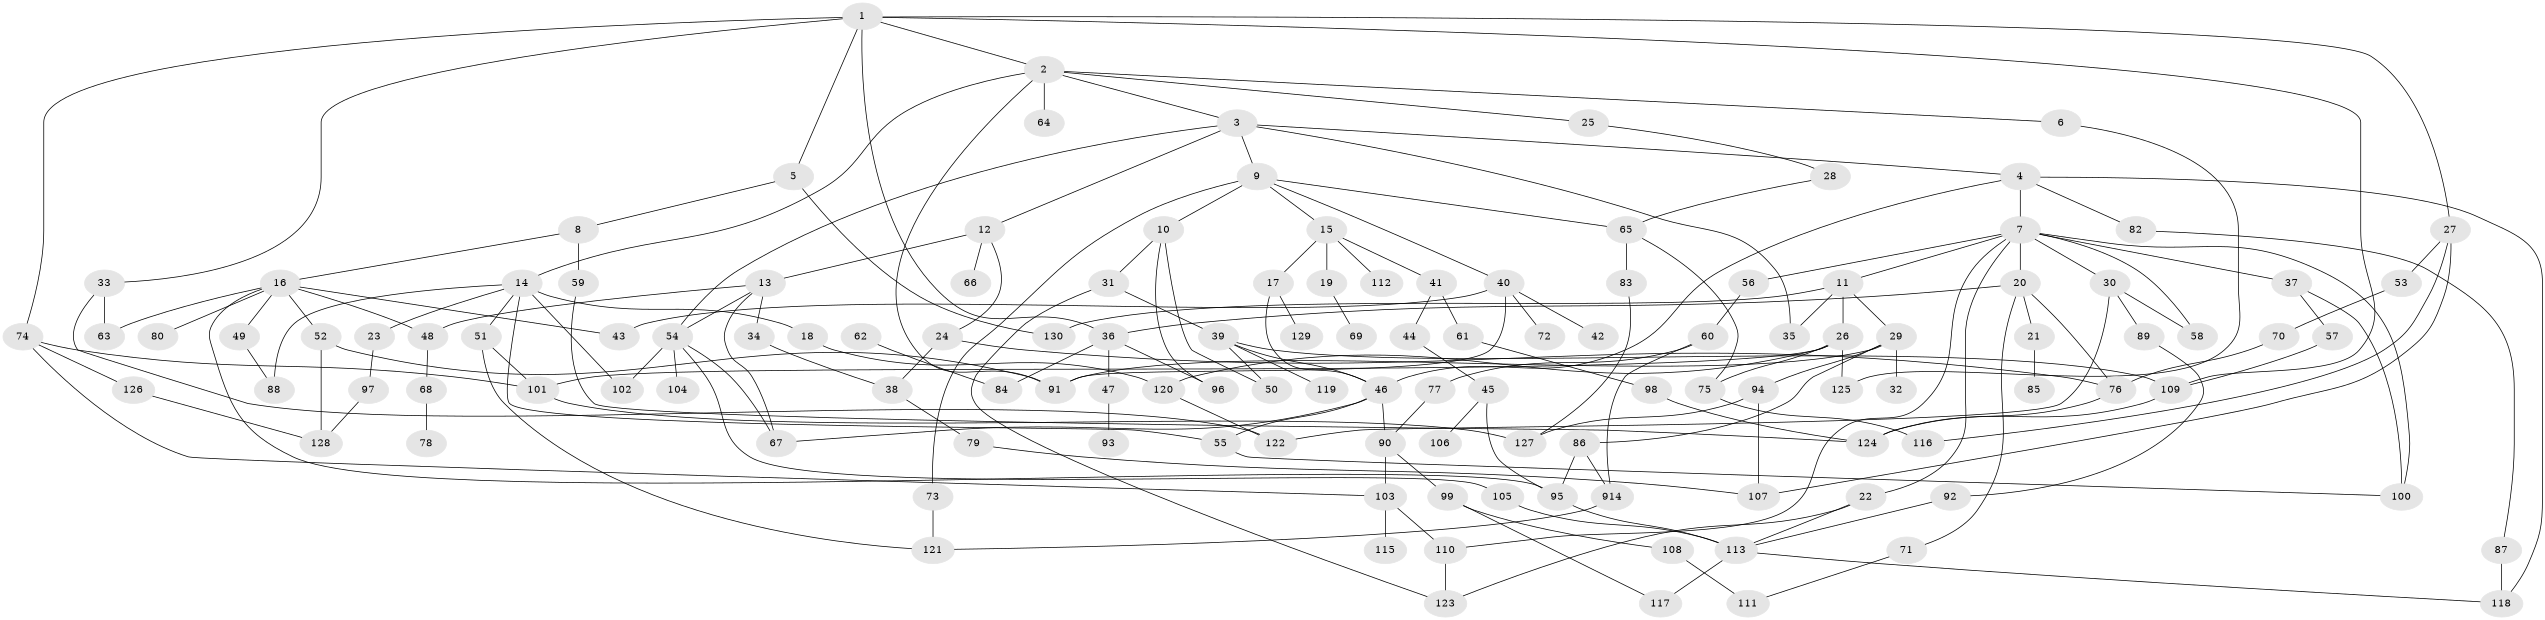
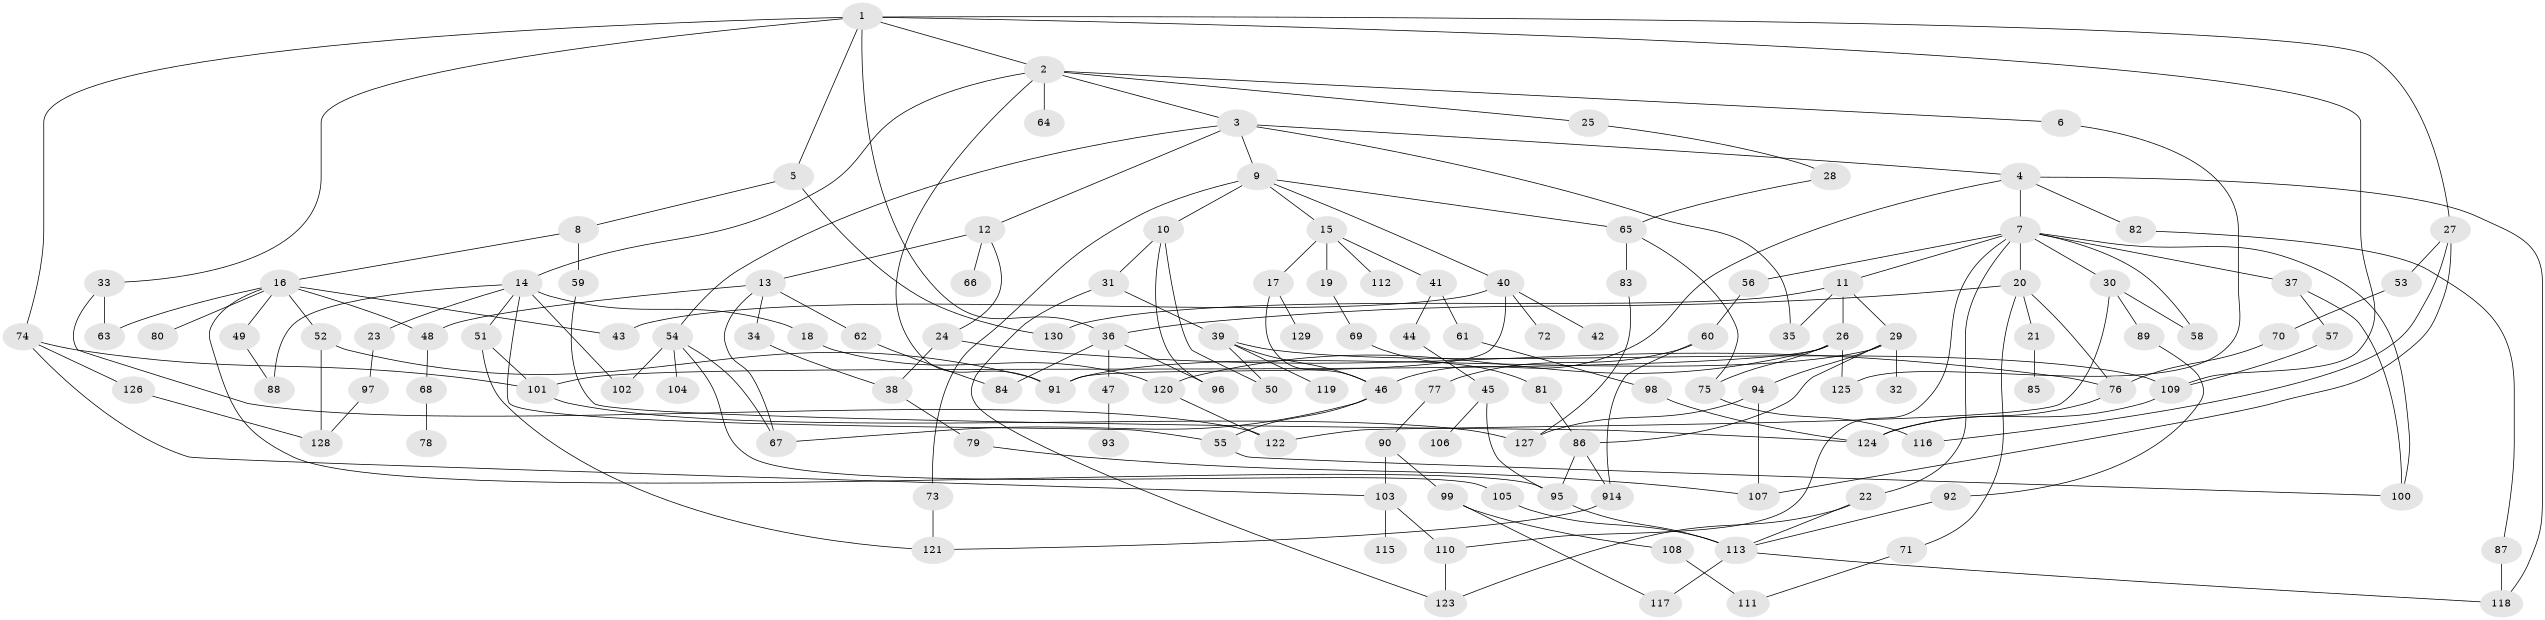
  graph {
    node [color=gray90 style=filled]
    1
    2
    5
    27
    33
    36
    74
    109
    3
    6
    14
    25
    64
    91
    8
    130
    53
    107
    116
    63
    122
    96
    47
    84
    101
    103
    126
    124
    4
    9
    12
    35
    54
    125
    18
    23
    51
    55
    88
    102
    28
    7
    46
    82
    118
    10
    15
    40
    65
    73
    13
    24
    66
    67
    104
    105
    11
    20
    22
    30
    37
    56
    58
    100
    110
    90
    87
    16
    59
    26
    29
    21
    71
    76
    113
    123
    89
    57
    60
    48
    43
    49
    52
    80
    95
    31
    50
    17
    19
    41
    112
    42
    72
    75
    83
    121
    39
    120
    32
    86
    94
    34
    62
    38
    68
    97
    129
    69
    44
    61
    128
+   81
    85
    111
    117
    79
    127
    70
    n119 [label=914]
    92
    119
    93
    45
    98
    106
    99
    78
    77
    115
    108
    1 -- 2
    1 -- 5
    1 -- 27
    1 -- 33
    1 -- 36
    1 -- 74
    1 -- 109
    2 -- 3
    2 -- 6
    2 -- 14
    2 -- 25
    2 -- 64
    2 -- 91
    5 -- 8
    5 -- 130
    27 -- 53
    27 -- 107
    27 -- 116
    33 -- 63
    33 -- 122
    36 -- 96
    36 -- 47
    36 -- 84
    74 -- 101
    74 -- 103
    74 -- 126
    109 -- 124
    3 -- 4
    3 -- 9
    3 -- 12
    3 -- 35
    3 -- 54
    6 -- 125
    14 -- 18
    14 -- 23
    14 -- 51
    14 -- 55
    14 -- 88
    14 -- 102
    25 -- 28
    8 -- 16
    8 -- 59
    53 -- 70
    47 -- 93
    101 -- 127
    103 -- 110
    103 -- 115
    126 -- 128
    4 -- 7
    4 -- 46
    4 -- 82
    4 -- 118
    9 -- 10
    9 -- 15
    9 -- 40
    9 -- 65
    9 -- 73
    12 -- 13
    12 -- 24
    12 -- 66
    54 -- 102
    54 -- 67
    54 -- 104
    54 -- 105
    18 -- 120
    23 -- 97
    51 -- 101
    51 -- 121
    55 -- 100
    28 -- 65
    7 -- 11
    7 -- 20
    7 -- 22
    7 -- 30
    7 -- 37
    7 -- 56
    7 -- 58
    7 -- 100
    7 -- 110
    46 -- 55
    46 -- 67
-   46 -- 90
    82 -- 87
    10 -- 96
    10 -- 31
    10 -- 50
    15 -- 17
    15 -- 19
    15 -- 41
    15 -- 112
    40 -- 91
    40 -- 43
    40 -- 42
    40 -- 72
    65 -- 75
    65 -- 83
    73 -- 121
    13 -- 67
    13 -- 48
    13 -- 34
-   13 -- 54
+   13 -- 62
    24 -- 76
    24 -- 38
    105 -- 113
    11 -- 130
    11 -- 35
    11 -- 26
    11 -- 29
    20 -- 36
    20 -- 21
    20 -- 71
    20 -- 76
    22 -- 113
    22 -- 123
    30 -- 122
    30 -- 58
    30 -- 89
    37 -- 100
    37 -- 57
    56 -- 60
    110 -- 123
    90 -- 103
    90 -- 99
    87 -- 118
    16 -- 63
    16 -- 48
    16 -- 43
    16 -- 49
    16 -- 52
    16 -- 80
    16 -- 95
    59 -- 124
    26 -- 101
    26 -- 125
    26 -- 75
    26 -- 120
    29 -- 91
    29 -- 32
    29 -- 86
    29 -- 94
    21 -- 85
    71 -- 111
    76 -- 124
    113 -- 118
    113 -- 117
    89 -- 92
    57 -- 109
    60 -- n119
    60 -- 77
    48 -- 68
    49 -- 88
    52 -- 91
    52 -- 128
    95 -- 113
    31 -- 123
    31 -- 39
    17 -- 46
    17 -- 129
    19 -- 69
    41 -- 44
    41 -- 61
    75 -- 116
    83 -- 127
    39 -- 109
    39 -- 46
    39 -- 50
    39 -- 119
    120 -- 122
    86 -- 95
    86 -- n119
    94 -- 107
    94 -- 127
    34 -- 38
    62 -- 84
    38 -- 79
    68 -- 78
    97 -- 128
+   69 -- 81
    44 -- 45
    61 -- 98
+   81 -- 86
    79 -- 107
    70 -- 76
    n119 -- 121
    92 -- 113
    45 -- 95
    45 -- 106
    98 -- 124
    99 -- 117
    99 -- 108
    77 -- 90
    108 -- 111
  }
